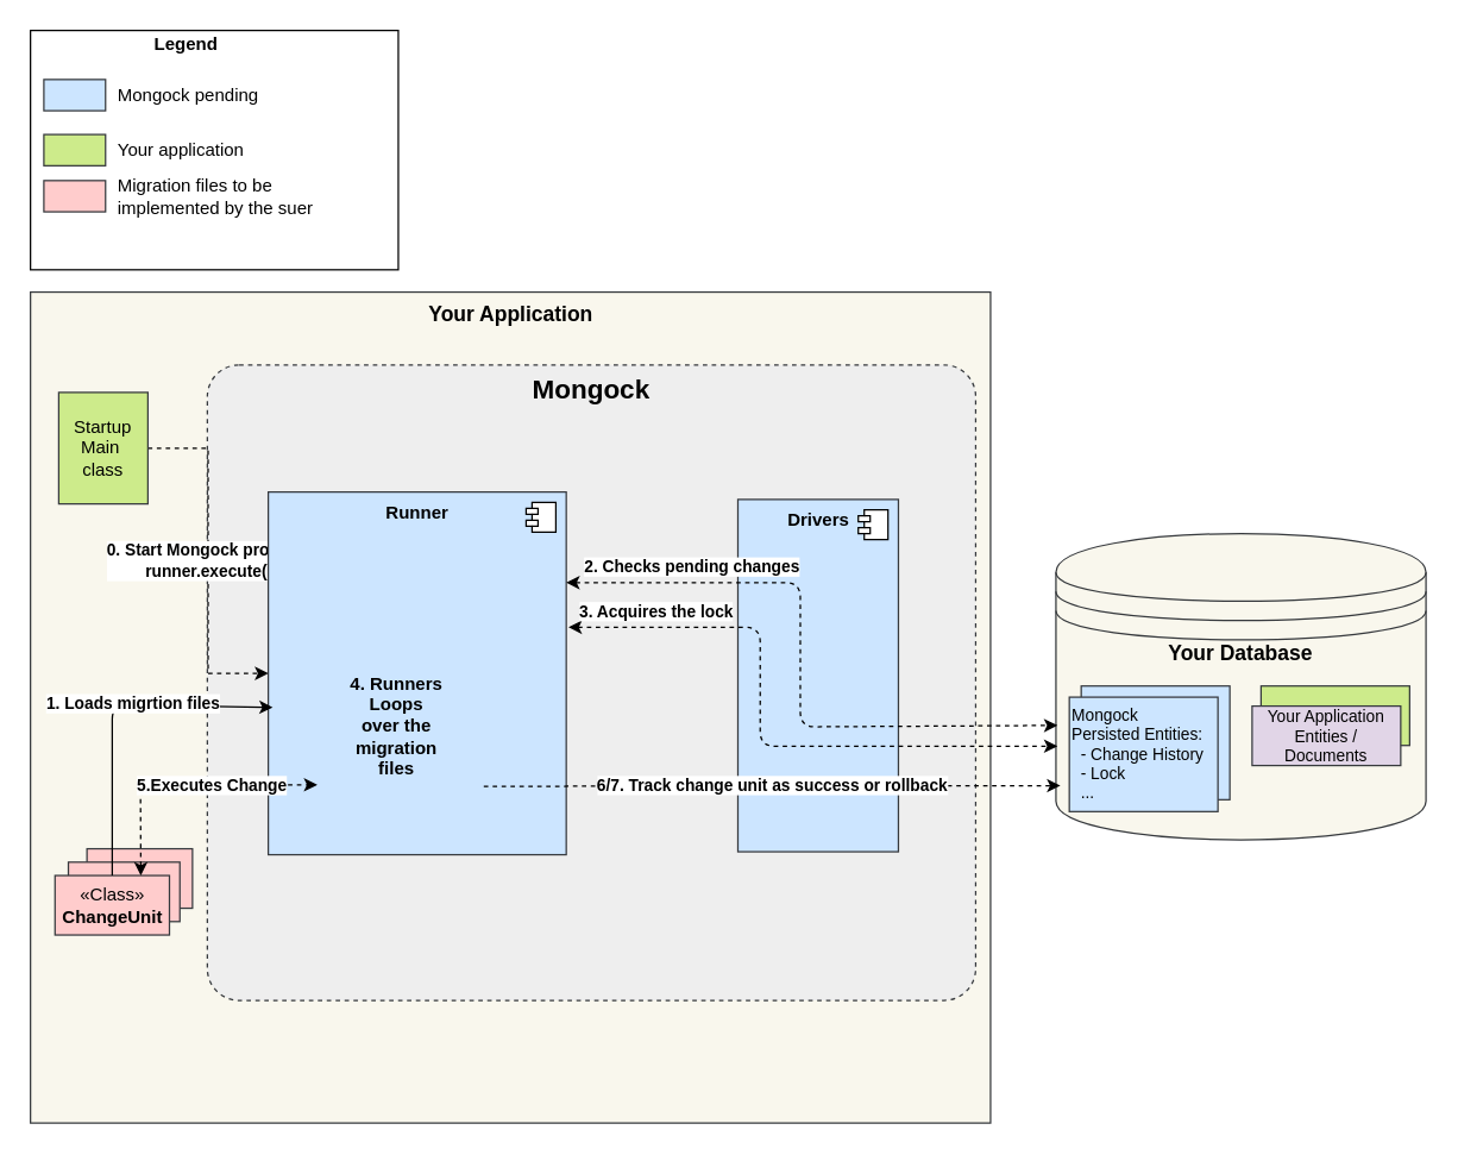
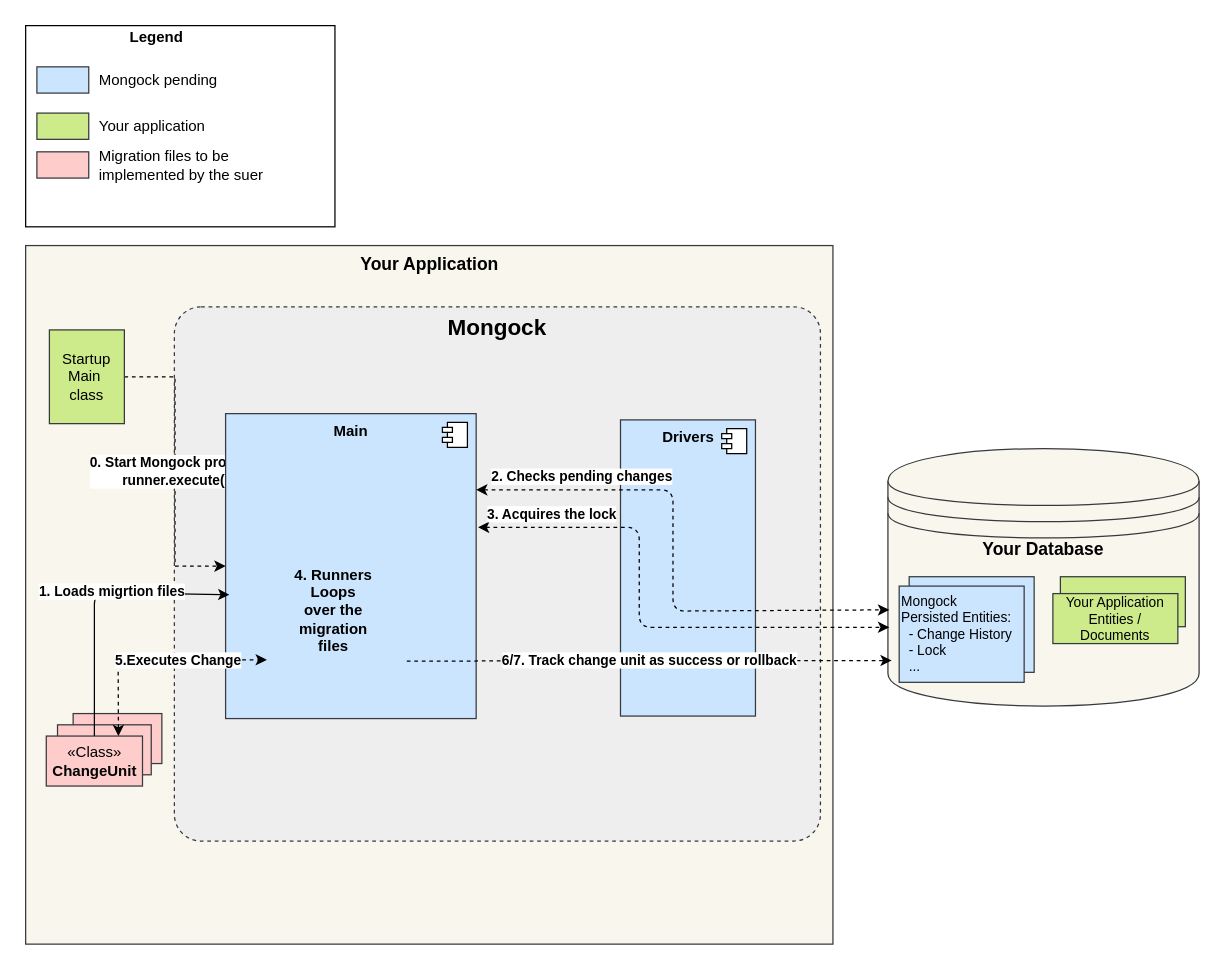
  <mxCell id="0" />
  <mxCell id="1" parent="0" />
  <mxCell id="2" value="&lt;b&gt;&lt;font style=&quot;font-size: 14px&quot;&gt;Your Application&lt;/font&gt;&lt;/b&gt;" style="html=1;dropTarget=0;verticalAlign=top;fillColor=#f9f7ed;strokeColor=#36393d;" parent="1" vertex="1"><mxGeometry x="20" y="196" width="646" height="559" as="geometry" /></mxCell>
  <mxCell id="3" value="Your Database" style="shape=datastore;whiteSpace=wrap;html=1;fillColor=#f9f7ed;align=center;verticalAlign=top;fontSize=14;fontStyle=1;strokeColor=#36393d;" parent="1" vertex="1"><mxGeometry x="710" y="358.5" width="249" height="206" as="geometry" /></mxCell>
  <mxCell id="4" value="" style="html=1;dropTarget=0;fillColor=#ffcccc;strokeColor=#36393d;" parent="1" vertex="1"><mxGeometry x="58" y="570.5" width="71" height="40" as="geometry" /></mxCell>
  <mxCell id="5" value="" style="html=1;dropTarget=0;fillColor=#ffcccc;strokeColor=#36393d;" parent="1" vertex="1"><mxGeometry x="45.5" y="579.5" width="75" height="40" as="geometry" /></mxCell>
  <mxCell id="6" value="«Class»&lt;br&gt;&lt;b&gt;ChangeUnit&lt;/b&gt;" style="html=1;dropTarget=0;fillColor=#ffcccc;strokeColor=#36393d;" parent="1" vertex="1"><mxGeometry x="36.5" y="588.5" width="77" height="40" as="geometry" /></mxCell>
  <mxCell id="7" value="" style="whiteSpace=wrap;html=1;align=center;shadow=0;fontSize=11;fillColor=#cce5ff;strokeColor=#36393d;" parent="1" vertex="1"><mxGeometry x="727" y="461" width="100" height="76.5" as="geometry" /></mxCell>
  <mxCell id="8" value="Mongock &lt;br&gt;Persisted Entities:&lt;br&gt;&amp;nbsp; - Change History&lt;br&gt;&amp;nbsp; - Lock&lt;br&gt;&lt;div&gt;&lt;span&gt;&amp;nbsp; ...&amp;nbsp;&lt;/span&gt;&lt;/div&gt;" style="whiteSpace=wrap;html=1;align=left;shadow=0;fontSize=11;fillColor=#cce5ff;strokeColor=#36393d;" parent="1" vertex="1"><mxGeometry x="719" y="468.5" width="100" height="77" as="geometry" /></mxCell>
  <mxCell id="9" value="" style="whiteSpace=wrap;html=1;align=center;shadow=0;fontSize=11;fillColor=#cdeb8b;strokeColor=#36393d;" parent="1" vertex="1"><mxGeometry x="848" y="461" width="100" height="40" as="geometry" /></mxCell>
- <mxCell id="10" value="Your Application Entities / Documents" style="whiteSpace=wrap;html=1;align=center;shadow=0;fontSize=11;fillColor=#e1d5e7;strokeColor=#36393d;" parent="1" vertex="1"><mxGeometry x="842" y="474.5" width="100" height="40" as="geometry" /></mxCell>
+ <mxCell id="10" value="Your Application Entities / Documents" style="whiteSpace=wrap;html=1;align=center;shadow=0;fontSize=11;fillColor=#cdeb8b;strokeColor=#36393d;" parent="1" vertex="1"><mxGeometry x="842" y="474.5" width="100" height="40" as="geometry" /></mxCell>
  <mxCell id="11" value="&lt;b&gt;&lt;font style=&quot;font-size: 18px&quot;&gt;Mongock&lt;/font&gt;&lt;/b&gt;" style="rounded=1;whiteSpace=wrap;html=1;fillColor=#eeeeee;strokeColor=#36393d;verticalAlign=top;arcSize=5;dashed=1;" parent="1" vertex="1"><mxGeometry x="139" y="245" width="517" height="427.5" as="geometry" /></mxCell>
  <mxCell id="12" value="&lt;b&gt;0. Start Mongock process: &lt;br&gt;runner.execute()&lt;/b&gt;" style="edgeStyle=orthogonalEdgeStyle;rounded=0;orthogonalLoop=1;jettySize=auto;html=1;exitX=1;exitY=0.5;exitDx=0;exitDy=0;dashed=1;" parent="1" source="13" target="14" edge="1"><mxGeometry relative="1" as="geometry" /></mxCell>
  <mxCell id="13" value="Startup Main&amp;nbsp;&lt;br&gt;class&lt;br&gt;" style="rounded=0;whiteSpace=wrap;html=1;fillColor=#cdeb8b;strokeColor=#36393d;" parent="1" vertex="1"><mxGeometry x="39" y="263.5" width="60" height="75" as="geometry" /></mxCell>
- <mxCell id="14" value="&lt;b&gt;Runner&lt;/b&gt;" style="html=1;dropTarget=0;verticalAlign=top;fillColor=#cce5ff;strokeColor=#36393d;" parent="1" vertex="1"><mxGeometry x="180" y="330.5" width="200.5" height="244" as="geometry" /></mxCell>
+ <mxCell id="14" value="&lt;b&gt;Main&lt;/b&gt;" style="html=1;dropTarget=0;verticalAlign=top;fillColor=#cce5ff;strokeColor=#36393d;" parent="1" vertex="1"><mxGeometry x="180" y="330.5" width="200.5" height="244" as="geometry" /></mxCell>
  <mxCell id="15" value="" style="shape=module;jettyWidth=8;jettyHeight=4;" parent="14" vertex="1"><mxGeometry x="1" width="20" height="20" relative="1" as="geometry"><mxPoint x="-27" y="7" as="offset" /></mxGeometry></mxCell>
  <mxCell id="16" value="&lt;b&gt;Drivers&lt;/b&gt;" style="html=1;dropTarget=0;verticalAlign=top;fillColor=#cce5ff;strokeColor=#36393d;" parent="1" vertex="1"><mxGeometry x="496" y="335.5" width="108" height="237" as="geometry" /></mxCell>
  <mxCell id="17" value="" style="shape=module;jettyWidth=8;jettyHeight=4;" parent="16" vertex="1"><mxGeometry x="1" width="20" height="20" relative="1" as="geometry"><mxPoint x="-27" y="7" as="offset" /></mxGeometry></mxCell>
  <mxCell id="18" value="" style="endArrow=classic;startArrow=classic;html=1;exitX=1;exitY=0.25;exitDx=0;exitDy=0;dashed=1;" parent="1" source="14" edge="1"><mxGeometry width="50" height="50" relative="1" as="geometry"><mxPoint x="378" y="563.5" as="sourcePoint" /><mxPoint x="711" y="487.5" as="targetPoint" /><Array as="points"><mxPoint x="538" y="391.5" /><mxPoint x="538" y="488.5" /></Array></mxGeometry></mxCell>
  <mxCell id="19" value="2. Checks pending changes" style="edgeLabel;html=1;align=center;verticalAlign=middle;resizable=0;points=[];fontStyle=1" parent="18" vertex="1" connectable="0"><mxGeometry x="-0.392" y="-2" relative="1" as="geometry"><mxPoint x="-46" y="-13" as="offset" /></mxGeometry></mxCell>
  <mxCell id="20" value="" style="endArrow=classic;startArrow=classic;html=1;dashed=1;" parent="1" edge="1"><mxGeometry width="50" height="50" relative="1" as="geometry"><mxPoint x="382" y="421.5" as="sourcePoint" /><mxPoint x="711" y="501.5" as="targetPoint" /><Array as="points"><mxPoint x="511" y="421.5" /><mxPoint x="511" y="501.5" /></Array></mxGeometry></mxCell>
  <mxCell id="21" value="3. Acquires the lock" style="edgeLabel;html=1;align=center;verticalAlign=middle;resizable=0;points=[];fontStyle=1" parent="20" vertex="1" connectable="0"><mxGeometry x="-0.392" y="-2" relative="1" as="geometry"><mxPoint x="-66" y="-13" as="offset" /></mxGeometry></mxCell>
  <mxCell id="22" value="" style="endArrow=classic;html=1;exitX=0.5;exitY=0;exitDx=0;exitDy=0;entryX=0.015;entryY=0.594;entryDx=0;entryDy=0;entryPerimeter=0;" parent="1" source="6" target="14" edge="1"><mxGeometry width="50" height="50" relative="1" as="geometry"><mxPoint x="378" y="563.5" as="sourcePoint" /><mxPoint x="166" y="474.5" as="targetPoint" /><Array as="points"><mxPoint x="75" y="473.5" /></Array></mxGeometry></mxCell>
  <mxCell id="23" value="1. Loads migrtion files" style="edgeLabel;html=1;align=center;verticalAlign=middle;resizable=0;points=[];fontStyle=1" parent="22" vertex="1" connectable="0"><mxGeometry x="0.152" y="1" relative="1" as="geometry"><mxPoint as="offset" /></mxGeometry></mxCell>
  <mxCell id="24" value="5.Executes Change" style="endArrow=classic;startArrow=classic;html=1;dashed=1;exitX=0.75;exitY=0;exitDx=0;exitDy=0;fontStyle=1;" parent="1" source="6" edge="1"><mxGeometry x="0.211" width="50" height="50" relative="1" as="geometry"><mxPoint x="378" y="535.5" as="sourcePoint" /><mxPoint x="213" y="527.5" as="targetPoint" /><Array as="points"><mxPoint x="94" y="527.5" /></Array><mxPoint as="offset" /></mxGeometry></mxCell>
  <mxCell id="25" value="" style="shape=image;html=1;verticalAlign=top;verticalLabelPosition=bottom;labelBackgroundColor=#ffffff;imageAspect=0;aspect=fixed;image=https://cdn2.iconfinder.com/data/icons/essential-web-5/50/process-loop-arrow-action-step-128.png" parent="1" vertex="1"><mxGeometry x="195" y="417" width="148" height="148" as="geometry" /></mxCell>
  <mxCell id="26" value="&lt;b&gt;4. Runners Loops&lt;br&gt;over the migration&lt;br&gt;files&lt;/b&gt;" style="text;html=1;strokeColor=none;fillColor=none;align=center;verticalAlign=middle;whiteSpace=wrap;rounded=0;" parent="1" vertex="1"><mxGeometry x="227" y="443.5" width="79" height="89" as="geometry" /></mxCell>
  <mxCell id="27" value="6/7. Track change unit as success or rollback" style="endArrow=classic;html=1;dashed=1;entryX=0.012;entryY=0.823;entryDx=0;entryDy=0;entryPerimeter=0;fontStyle=1" parent="1" target="3" edge="1"><mxGeometry width="50" height="50" relative="1" as="geometry"><mxPoint x="325" y="528.5" as="sourcePoint" /><mxPoint x="524" y="457.5" as="targetPoint" /></mxGeometry></mxCell>
  <mxCell id="28" value="" style="rounded=0;whiteSpace=wrap;html=1;" parent="1" vertex="1"><mxGeometry x="20" y="20" width="247.5" height="161" as="geometry" /></mxCell>
  <mxCell id="29" value="Legend" style="text;html=1;strokeColor=none;fillColor=none;align=center;verticalAlign=middle;whiteSpace=wrap;rounded=0;fontStyle=1" parent="1" vertex="1"><mxGeometry x="23.5" y="20" width="202" height="20" as="geometry" /></mxCell>
  <mxCell id="30" value="" style="rounded=0;whiteSpace=wrap;html=1;fillColor=#cce5ff;strokeColor=#36393d;" parent="1" vertex="1"><mxGeometry x="29" y="53" width="41.5" height="21" as="geometry" /></mxCell>
  <mxCell id="31" value="Mongock pending" style="text;html=1;strokeColor=none;fillColor=none;align=left;verticalAlign=middle;whiteSpace=wrap;rounded=0;" parent="1" vertex="1"><mxGeometry x="76.5" y="54" width="150" height="20" as="geometry" /></mxCell>
  <mxCell id="32" value="" style="rounded=0;whiteSpace=wrap;html=1;fillColor=#cdeb8b;strokeColor=#36393d;" parent="1" vertex="1"><mxGeometry x="29" y="90" width="41.5" height="21" as="geometry" /></mxCell>
  <mxCell id="33" value="Your application" style="text;html=1;strokeColor=none;fillColor=none;align=left;verticalAlign=middle;whiteSpace=wrap;rounded=0;" parent="1" vertex="1"><mxGeometry x="76.5" y="91" width="150" height="20" as="geometry" /></mxCell>
  <mxCell id="34" value="" style="rounded=0;whiteSpace=wrap;html=1;fillColor=#ffcccc;strokeColor=#36393d;" parent="1" vertex="1"><mxGeometry x="29" y="121" width="41.5" height="21" as="geometry" /></mxCell>
  <mxCell id="35" value="Migration files to be implemented by the suer" style="text;html=1;strokeColor=none;fillColor=none;align=left;verticalAlign=middle;whiteSpace=wrap;rounded=0;" parent="1" vertex="1"><mxGeometry x="76.5" y="122" width="150" height="20" as="geometry" /></mxCell>
